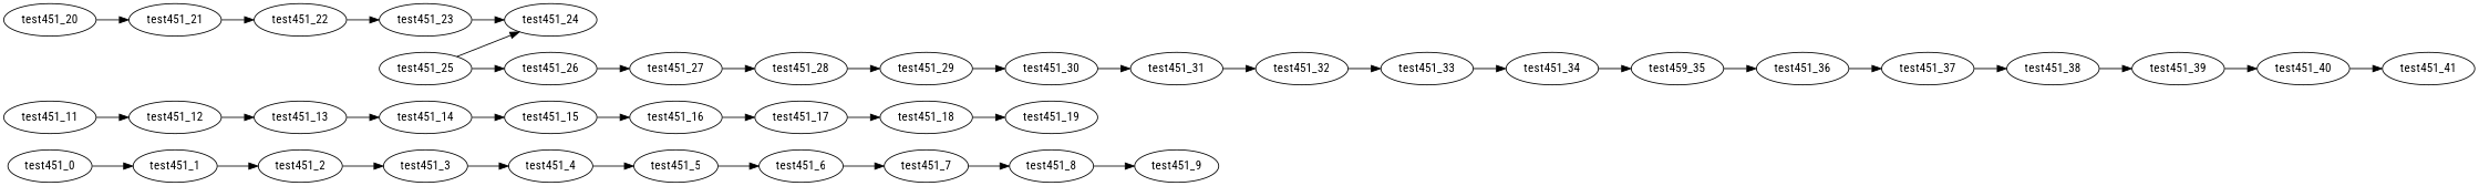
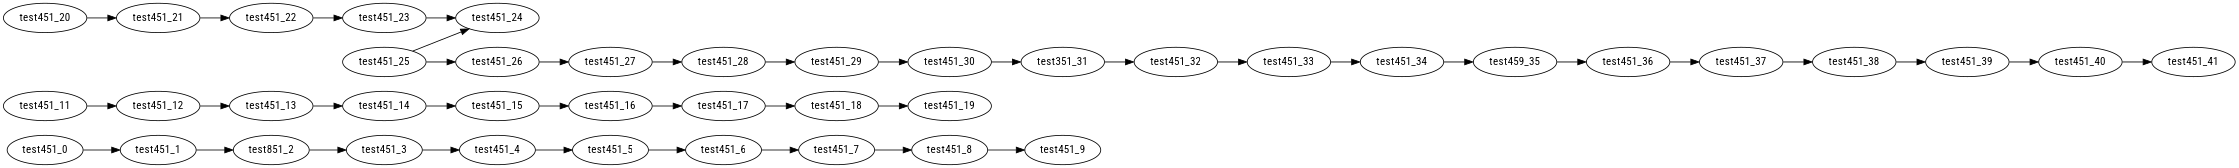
  digraph {
    fontname="Roboto Condensed"
    rankdir=LR
    node [fontname="Roboto Condensed"]
    edge [fontname="Roboto Condensed"]
    test451_0
    test451_1
-   test451_2
+   test451_2 [label=test851_2]
    test451_3
    test451_4
    test451_5
    test451_6
    test451_7
    test451_8
    test451_9
    test451_11
    test451_12
    test451_13
    test451_14
    test451_15
    test451_16
    test451_17
    test451_18
    test451_19
    test451_20
    test451_21
    test451_22
    test451_23
    test451_24
    test451_25
    test451_26
    test451_27
    test451_28
    test451_29
    test451_30
-   test451_31
+   test451_31 [label=test351_31]
    test451_32
    test451_33
    test451_34
    n35 [label=test459_35]
    test451_36
    test451_37
    test451_38
    test451_39
    test451_40
    test451_41
    test451_0 -> test451_1
    test451_1 -> test451_2
    test451_2 -> test451_3
    test451_3 -> test451_4
    test451_4 -> test451_5
    test451_5 -> test451_6
    test451_6 -> test451_7
    test451_7 -> test451_8
    test451_8 -> test451_9
    test451_11 -> test451_12
    test451_12 -> test451_13
    test451_13 -> test451_14
    test451_14 -> test451_15
    test451_15 -> test451_16
    test451_16 -> test451_17
    test451_17 -> test451_18
    test451_18 -> test451_19
    test451_20 -> test451_21
    test451_21 -> test451_22
    test451_22 -> test451_23
    test451_23 -> test451_24
    test451_25 -> test451_24
    test451_25 -> test451_26
    test451_26 -> test451_27
    test451_27 -> test451_28
    test451_28 -> test451_29
    test451_29 -> test451_30
    test451_30 -> test451_31
    test451_31 -> test451_32
    test451_32 -> test451_33
    test451_33 -> test451_34
    test451_34 -> n35
    n35 -> test451_36
    test451_36 -> test451_37
    test451_37 -> test451_38
    test451_38 -> test451_39
    test451_39 -> test451_40
    test451_40 -> test451_41
  }
